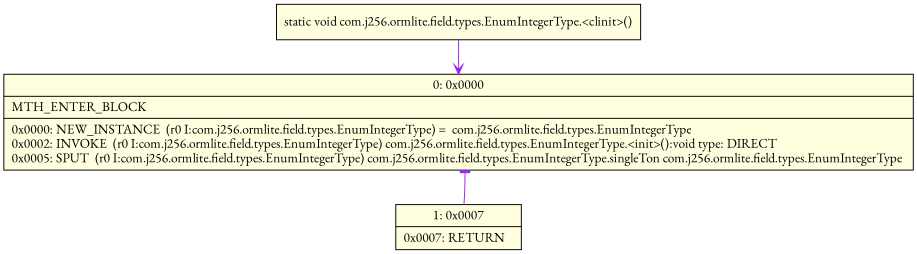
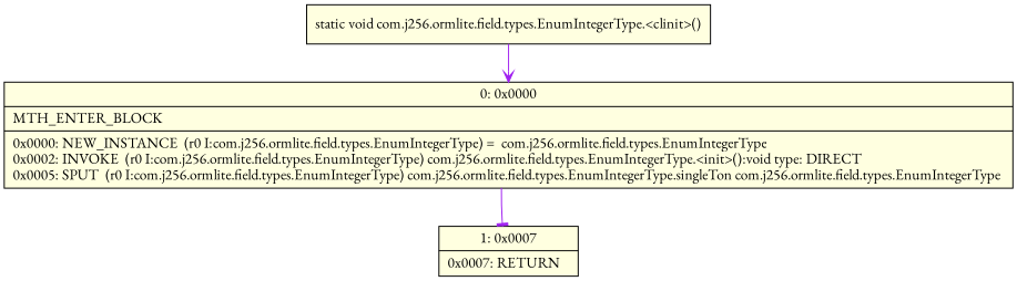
  digraph {
    fontname="EB Garamond"
    node [shape=record style=filled fillcolor=lightyellow fontname="EB Garamond"]
    edge [color=purple fontname="EB Garamond"]
    n1 [label="{0\:\ 0x0000|MTH_ENTER_BLOCK\l|0x0000: NEW_INSTANCE  (r0 I:com.j256.ormlite.field.types.EnumIntegerType) =  com.j256.ormlite.field.types.EnumIntegerType \l0x0002: INVOKE  (r0 I:com.j256.ormlite.field.types.EnumIntegerType) com.j256.ormlite.field.types.EnumIntegerType.\<init\>():void type: DIRECT \l0x0005: SPUT  (r0 I:com.j256.ormlite.field.types.EnumIntegerType) com.j256.ormlite.field.types.EnumIntegerType.singleTon com.j256.ormlite.field.types.EnumIntegerType \l}"]
    n2 [label="{1\:\ 0x0007|0x0007: RETURN   \l}"]
    n3 [label="{static void com.j256.ormlite.field.types.EnumIntegerType.\<clinit\>() }"]
-   n2 -> n1 [arrowhead=tee]
+   n1 -> n2 [arrowhead=tee]
    n3 -> n1 [arrowhead=vee]
  }
